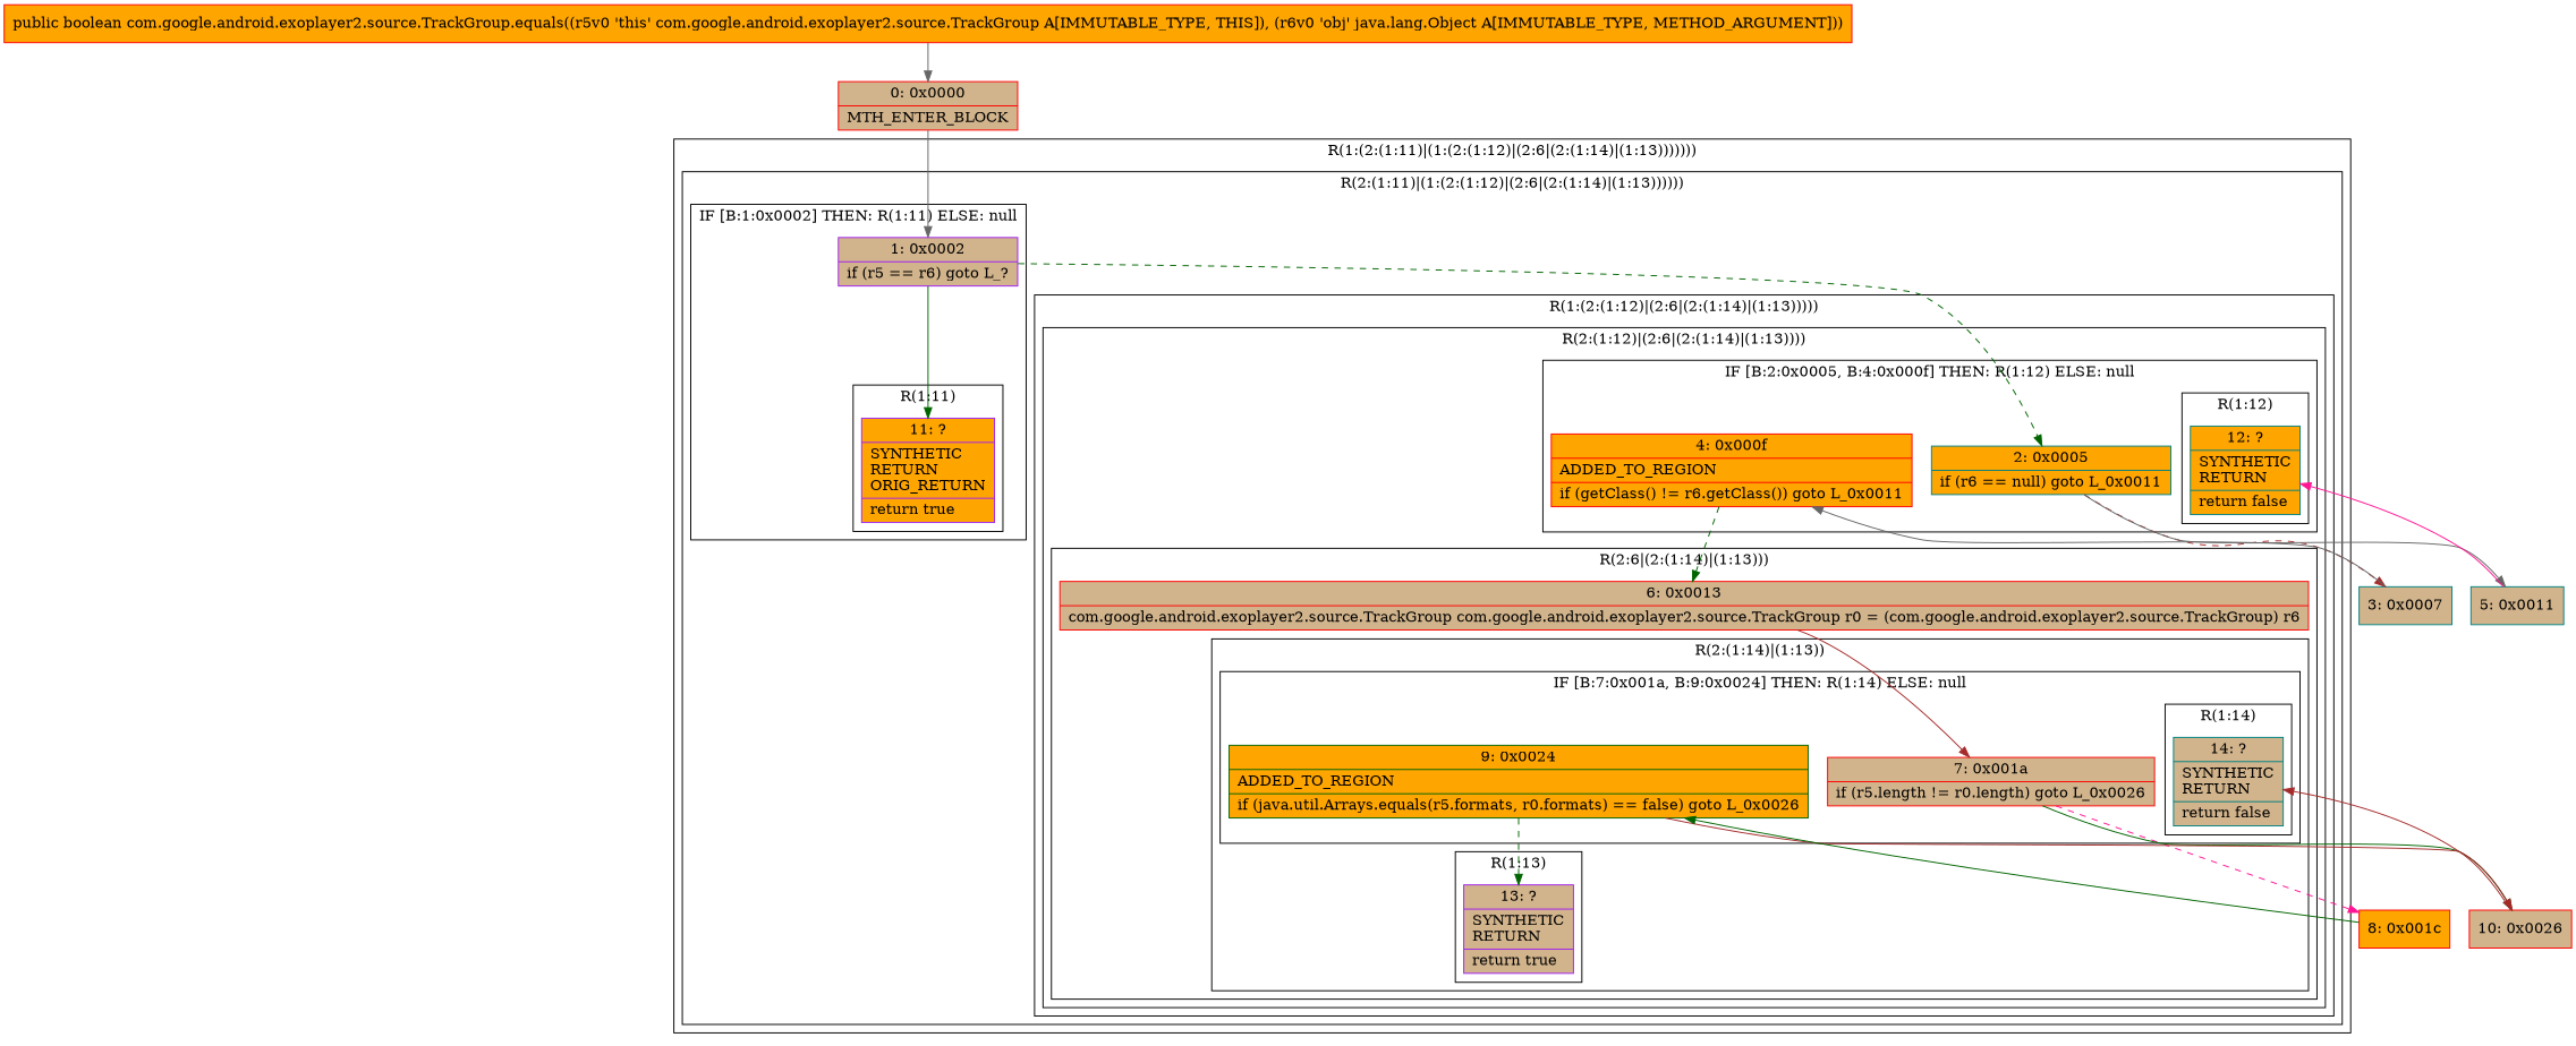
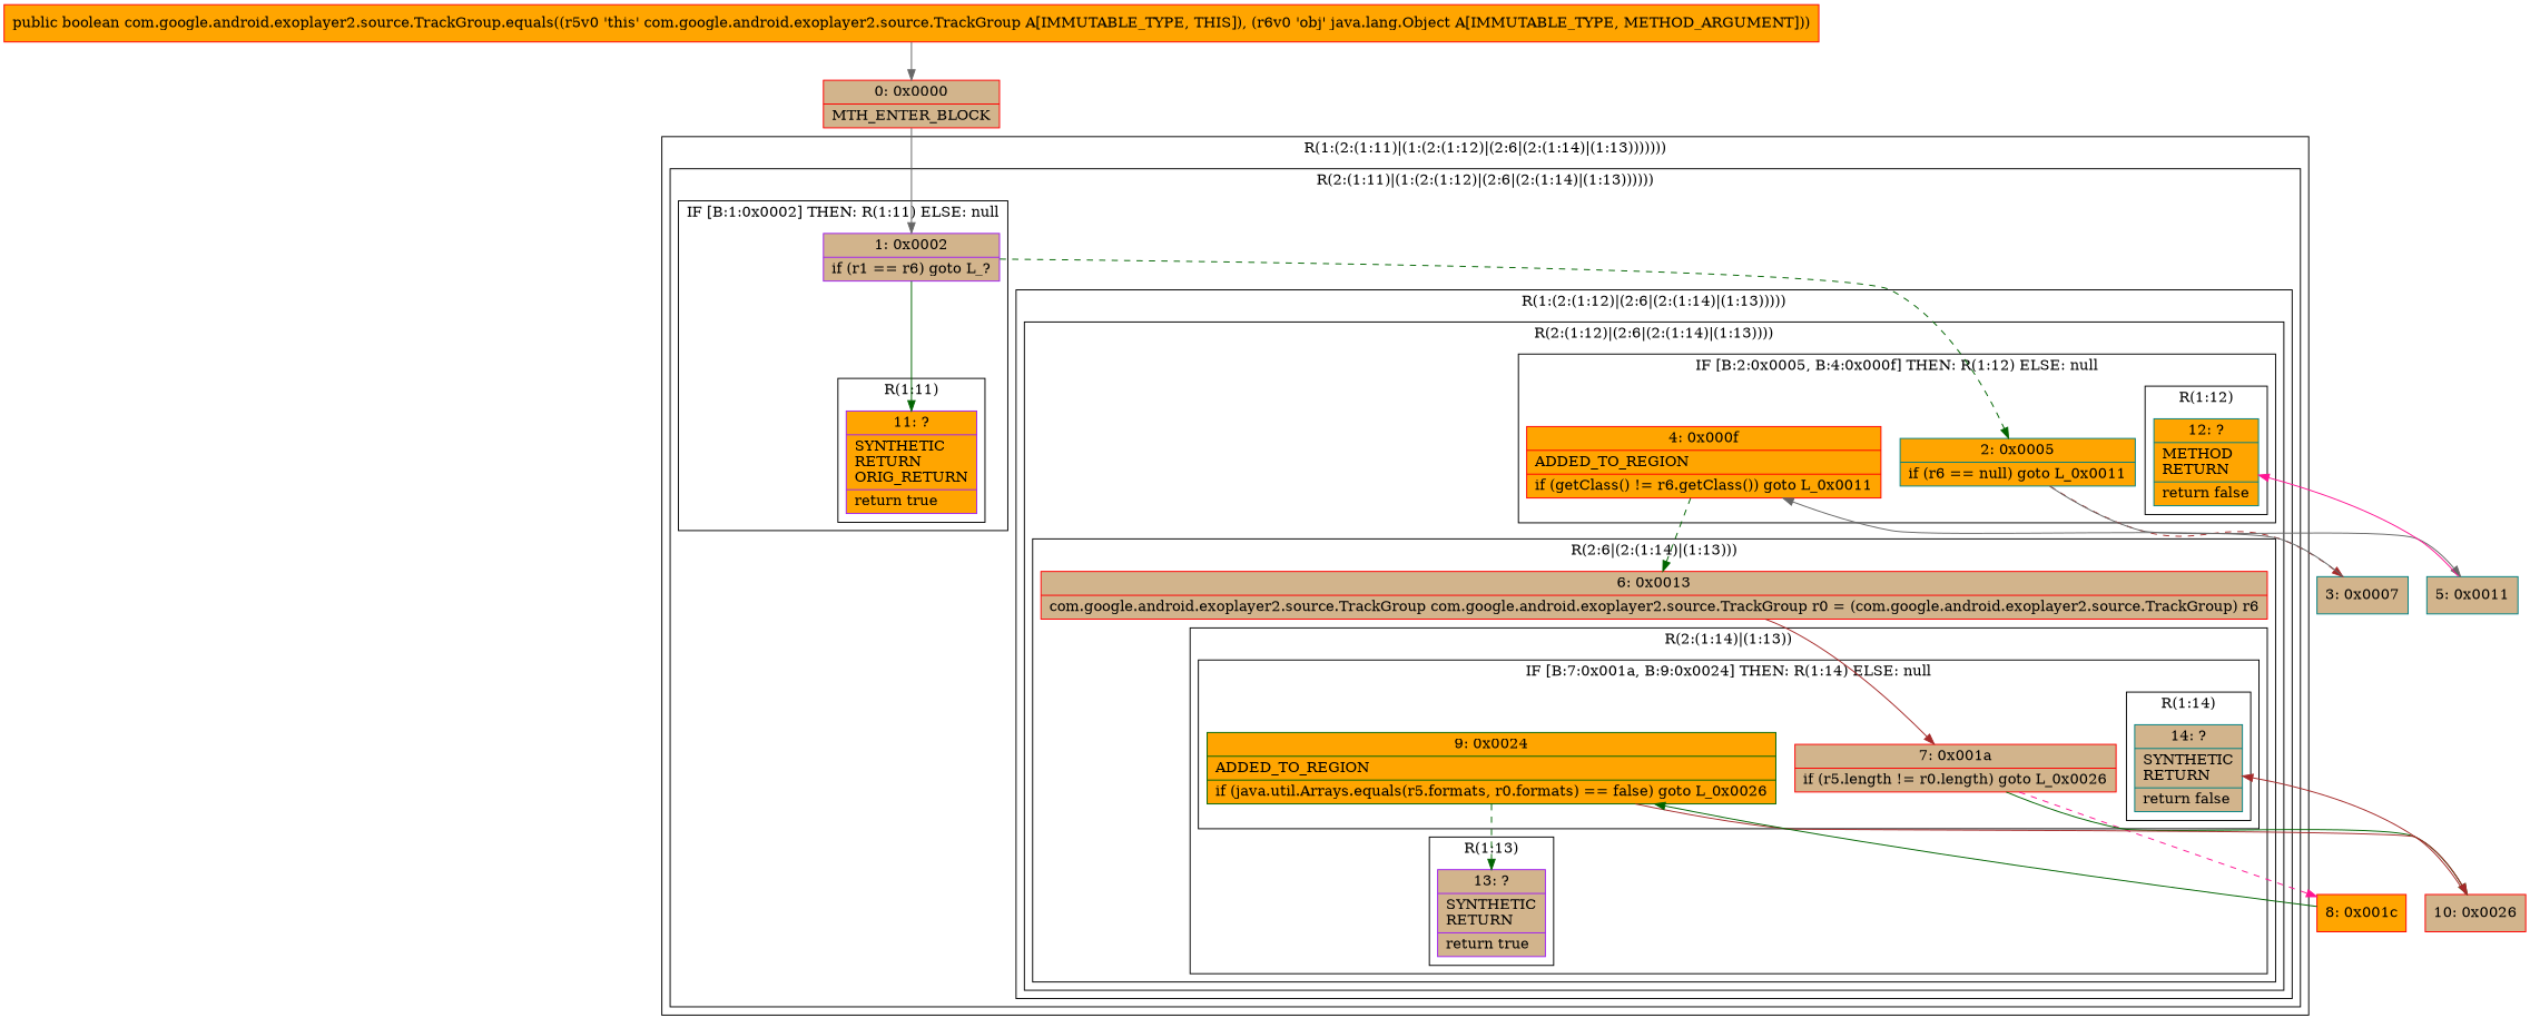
  digraph {
    node [color=red fillcolor=tan shape=record style=filled]
    edge [color=darkgreen]
    n1 [color=purple fillcolor=orange label="{11\:\ ?|SYNTHETIC\lRETURN\lORIG_RETURN\l|return true\l}"]
-   n2 [color=purple label="{1\:\ 0x0002|if (r5 == r6) goto L_?\l}"]
-   n3 [color=teal fillcolor=orange label="{12\:\ ?|SYNTHETIC\lRETURN\l|return false\l}"]
+   n2 [color=purple label="{1\:\ 0x0002|if (r1 == r6) goto L_?\l}"]
+   n3 [color=teal fillcolor=orange label="{12\:\ ?|METHOD\lRETURN\l|return false\l}"]
    n4 [color=teal fillcolor=orange label="{2\:\ 0x0005|if (r6 == null) goto L_0x0011\l}"]
    n5 [fillcolor=orange label="{4\:\ 0x000f|ADDED_TO_REGION\l|if (getClass() != r6.getClass()) goto L_0x0011\l}"]
    n6 [color=teal label="{14\:\ ?|SYNTHETIC\lRETURN\l|return false\l}"]
    n7 [label="{7\:\ 0x001a|if (r5.length != r0.length) goto L_0x0026\l}"]
    n8 [color=darkgreen fillcolor=orange label="{9\:\ 0x0024|ADDED_TO_REGION\l|if (java.util.Arrays.equals(r5.formats, r0.formats) == false) goto L_0x0026\l}"]
    n9 [color=purple label="{13\:\ ?|SYNTHETIC\lRETURN\l|return true\l}"]
    n10 [label="{6\:\ 0x0013|com.google.android.exoplayer2.source.TrackGroup com.google.android.exoplayer2.source.TrackGroup r0 = (com.google.android.exoplayer2.source.TrackGroup) r6\l}"]
    n11 [color=teal label="{3\:\ 0x0007}"]
    n12 [color=teal label="{5\:\ 0x0011}"]
    n13 [fillcolor=orange label="{8\:\ 0x001c}"]
    n14 [label="{10\:\ 0x0026}"]
    n15 [label="{0\:\ 0x0000|MTH_ENTER_BLOCK\l}"]
    n16 [fillcolor=orange label="{public boolean com.google.android.exoplayer2.source.TrackGroup.equals((r5v0 'this' com.google.android.exoplayer2.source.TrackGroup A[IMMUTABLE_TYPE, THIS]), (r6v0 'obj' java.lang.Object A[IMMUTABLE_TYPE, METHOD_ARGUMENT])) }"]
    subgraph cluster_1 {
      label="R(1:(2:(1:11)|(1:(2:(1:12)|(2:6|(2:(1:14)|(1:13)))))))"
      subgraph cluster_2 {
        label="R(2:(1:11)|(1:(2:(1:12)|(2:6|(2:(1:14)|(1:13))))))"
        subgraph cluster_3 {
          label="IF [B:1:0x0002] THEN: R(1:11) ELSE: null"
          n2
          subgraph cluster_4 {
            label="R(1:11)"
            n1
          }
        }
        subgraph cluster_5 {
          label="R(1:(2:(1:12)|(2:6|(2:(1:14)|(1:13)))))"
          subgraph cluster_6 {
            label="R(2:(1:12)|(2:6|(2:(1:14)|(1:13))))"
            subgraph cluster_7 {
              label="IF [B:2:0x0005, B:4:0x000f] THEN: R(1:12) ELSE: null"
              n4
              n5
              subgraph cluster_8 {
                label="R(1:12)"
                n3
              }
            }
            subgraph cluster_9 {
              label="R(2:6|(2:(1:14)|(1:13)))"
              n10
              subgraph cluster_10 {
                label="R(2:(1:14)|(1:13))"
                subgraph cluster_11 {
                  label="IF [B:7:0x001a, B:9:0x0024] THEN: R(1:14) ELSE: null"
                  n7
                  n8
                  subgraph cluster_12 {
                    label="R(1:14)"
                    n6
                  }
                }
                subgraph cluster_13 {
                  label="R(1:13)"
                  n9
                }
              }
            }
          }
        }
      }
    }
    n2 -> n1
    n2 -> n4 [style=dashed]
    n4 -> n11 [color=brown style=dashed]
    n4 -> n12 [color=gray40]
    n5 -> n10 [style=dashed]
    n7 -> n13 [color=deeppink style=dashed]
    n7 -> n14
    n8 -> n9 [style=dashed]
    n8 -> n14 [color=brown]
    n10 -> n7 [color=brown]
    n11 -> n5 [color=gray40]
    n12 -> n3 [color=deeppink]
    n13 -> n8
    n14 -> n6 [color=brown]
    n15 -> n2 [color=gray40]
    n16 -> n15 [color=gray40]
  }
